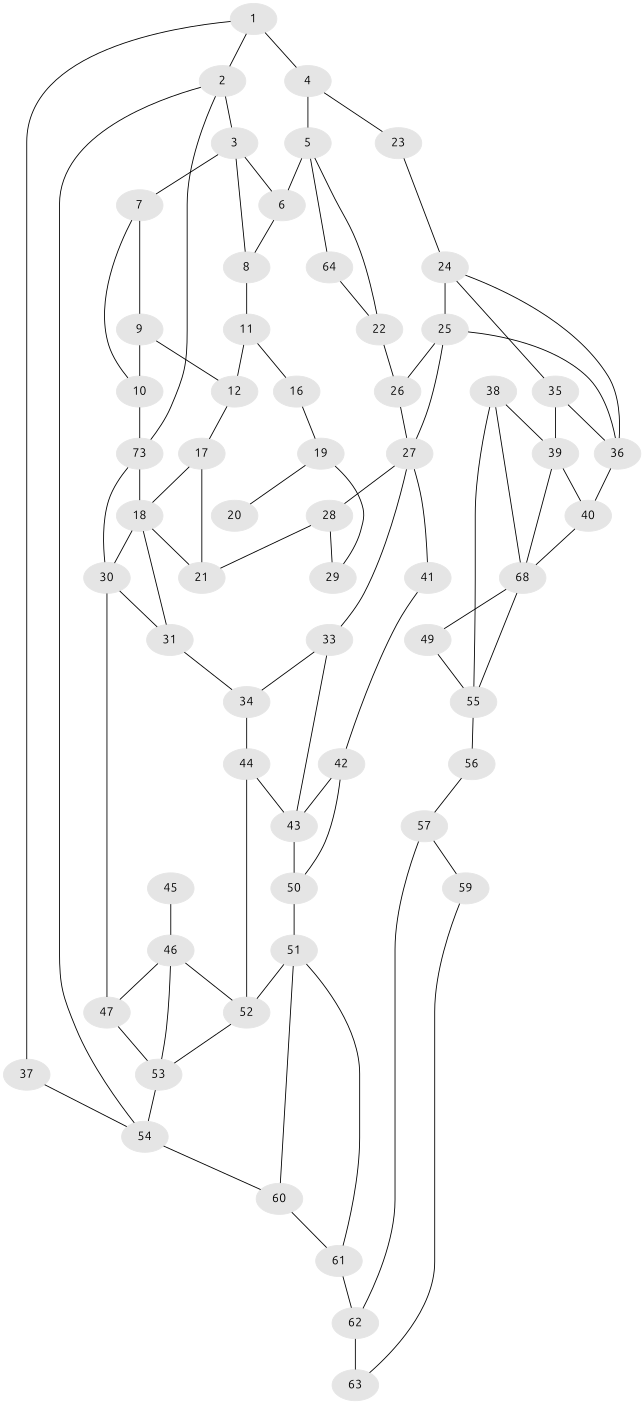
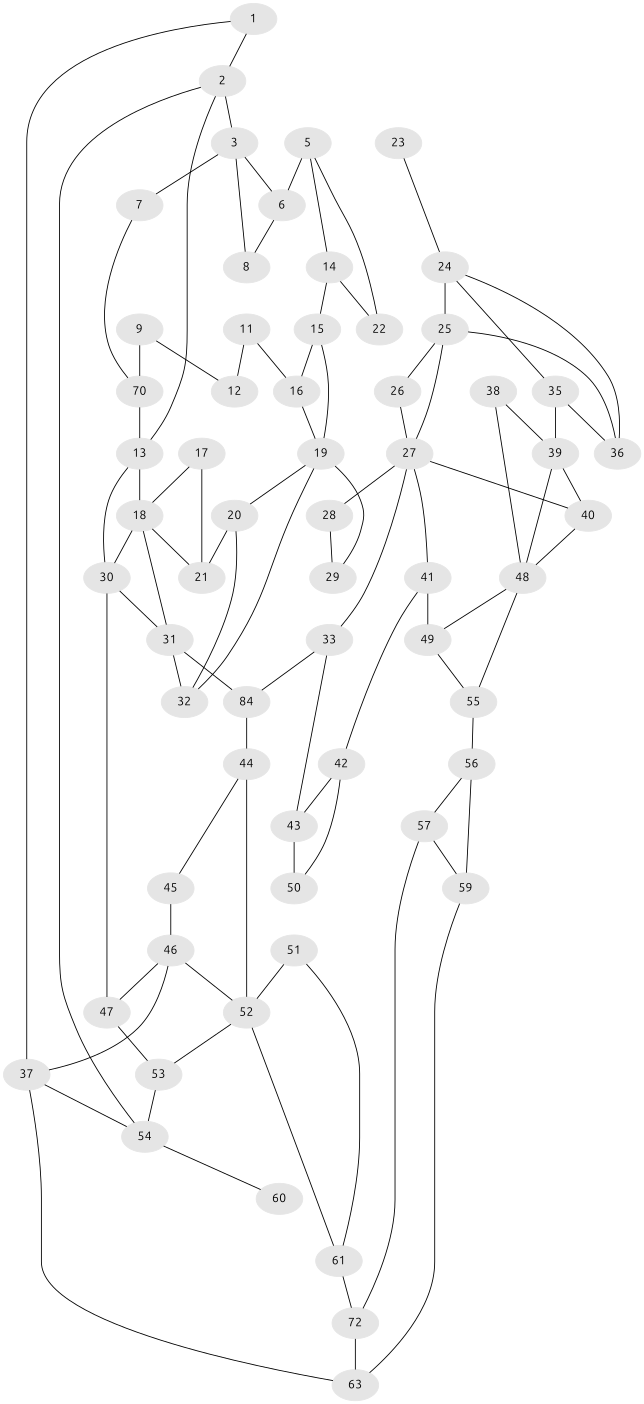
  graph {
    fontname=Ubuntu
    node [color=gray90 fontname=Ubuntu style=filled]
    edge [fontname=Ubuntu weight=1.0]
    1
    2
-   4
    37
    3
-   13 [label=73]
+   13
    54
    5
    23
    63
    6
    7
    8
    18
    30
    60
    9
-   10
+   10 [label=70]
    11
-   14 [label=64]
+   14
    22
    24
+   15
    26
    12
    16
    17
    19
    21
    31
    47
    20
    29
-   34
+   32
+   34 [label=84]
    27
    25
    35
    36
    39
    40
    28
    33
    41
    43
    42
    49
    53
    44
    50
    45
    52
-   48 [label=68]
+   48
    38
    55
    56
    51
    46
    61
-   62
+   62 [label=72]
    57
    59
    1 -- 2
-   1 -- 4 [weight=2.0]
    1 -- 37
    2 -- 3
    2 -- 13
    2 -- 54
-   4 -- 5 [weight=2.0]
-   4 -- 23 [weight=2.0]
    37 -- 54
+   37 -- 63
    3 -- 6
    3 -- 7 [weight=2.0]
    3 -- 8
    13 -- 18 [weight=2.0]
    13 -- 30
    54 -- 60
    5 -- 6 [weight=2.0]
    5 -- 14
    5 -- 22
    23 -- 24 [weight=2.0]
    6 -- 8
-   7 -- 9
    7 -- 10
-   8 -- 11
    18 -- 30
    18 -- 21
    18 -- 31
    30 -- 31
    30 -- 47 [weight=2.0]
-   60 -- 61
+   52 -- 61
    9 -- 10
    9 -- 12
    10 -- 13
    11 -- 12
    11 -- 16
    14 -- 22
-   22 -- 26
+   14 -- 15
    24 -- 25 [weight=2.0]
    24 -- 35
    24 -- 36
+   15 -- 16
+   15 -- 19
    26 -- 27
-   12 -- 17
    16 -- 19
    17 -- 18
    17 -- 21
    19 -- 20
    19 -- 29 [weight=2.0]
+   19 -- 32
+   31 -- 32
    31 -- 34
    47 -- 53
-   28 -- 21
+   20 -- 21
+   20 -- 32
    34 -- 44
    27 -- 28 [weight=2.0]
    27 -- 33
    27 -- 41
    25 -- 26
    25 -- 27
    25 -- 36
    35 -- 36
    35 -- 39 [weight=2.0]
-   36 -- 40
+   27 -- 40
    39 -- 40
    39 -- 48
    40 -- 48
    28 -- 29
    33 -- 34
    33 -- 43
    41 -- 42
+   41 -- 49
    43 -- 50
    42 -- 43
    42 -- 50
    49 -- 55
    53 -- 54
-   44 -- 43
+   44 -- 45
    44 -- 52
-   50 -- 51 [weight=2.0]
    45 -- 46 [weight=2.0]
    52 -- 53
    48 -- 49
    48 -- 55 [weight=2.0]
    38 -- 39
    38 -- 48
-   38 -- 55
    55 -- 56 [weight=2.0]
    56 -- 57
-   51 -- 60
+   56 -- 59 [weight=3.0]
    51 -- 52 [weight=2.0]
    51 -- 61
    46 -- 47 [weight=2.0]
-   46 -- 53
+   46 -- 37
    46 -- 52
    61 -- 62
    62 -- 63
    57 -- 62
    57 -- 59 [weight=2.0]
    59 -- 63
  }
